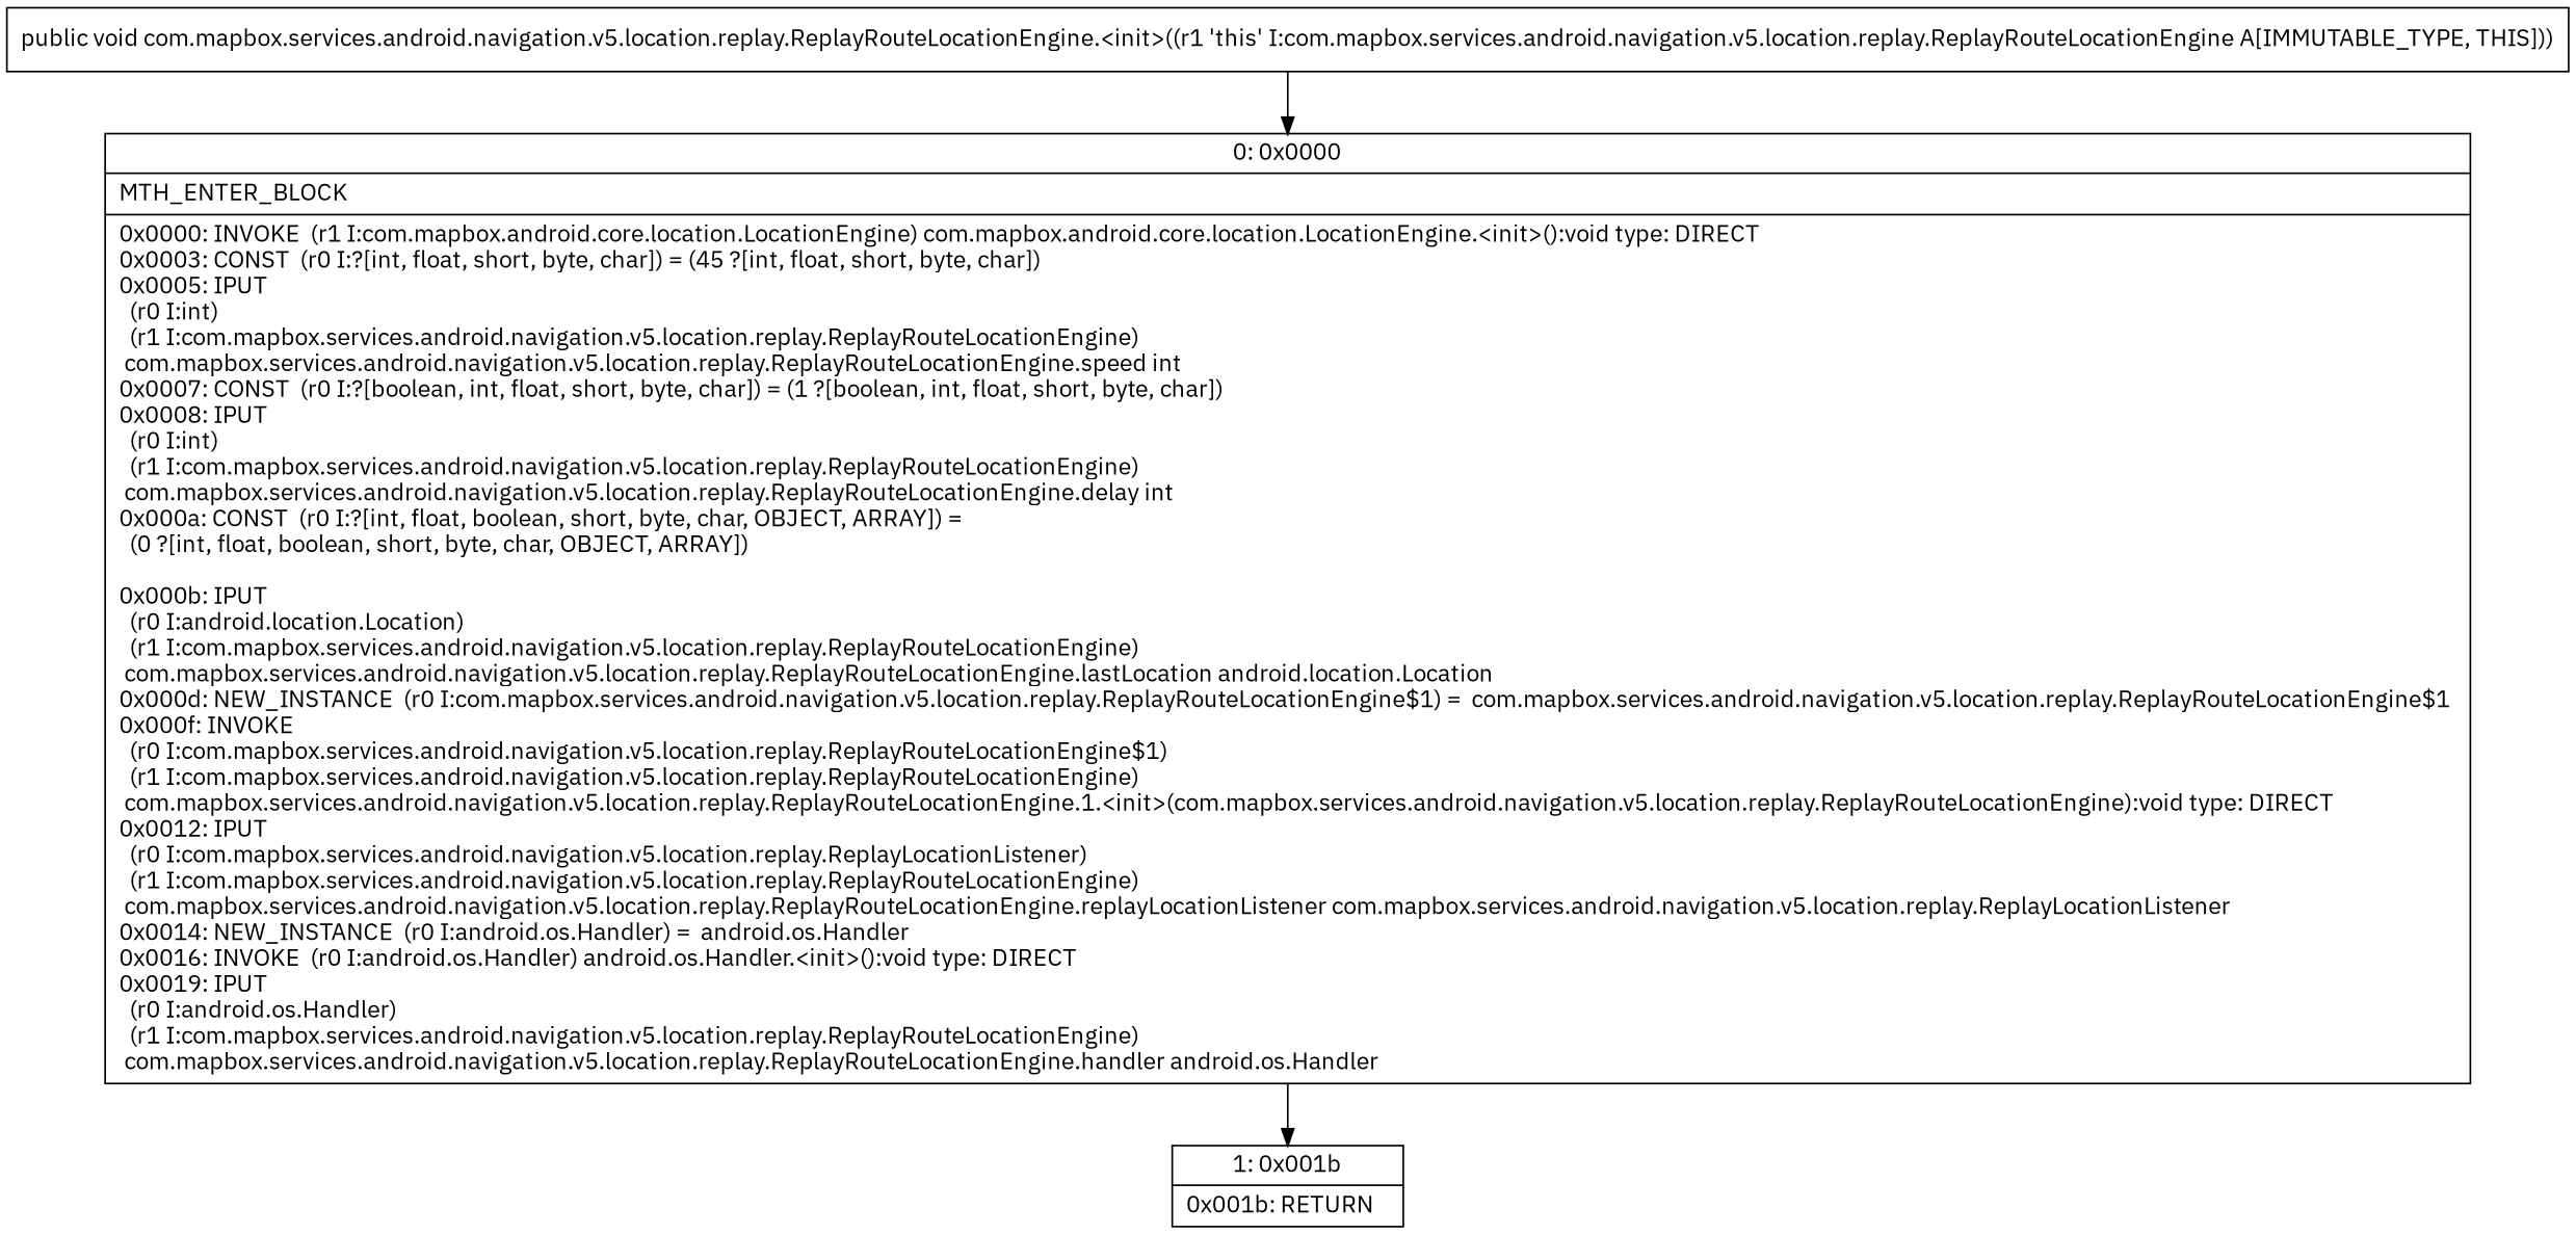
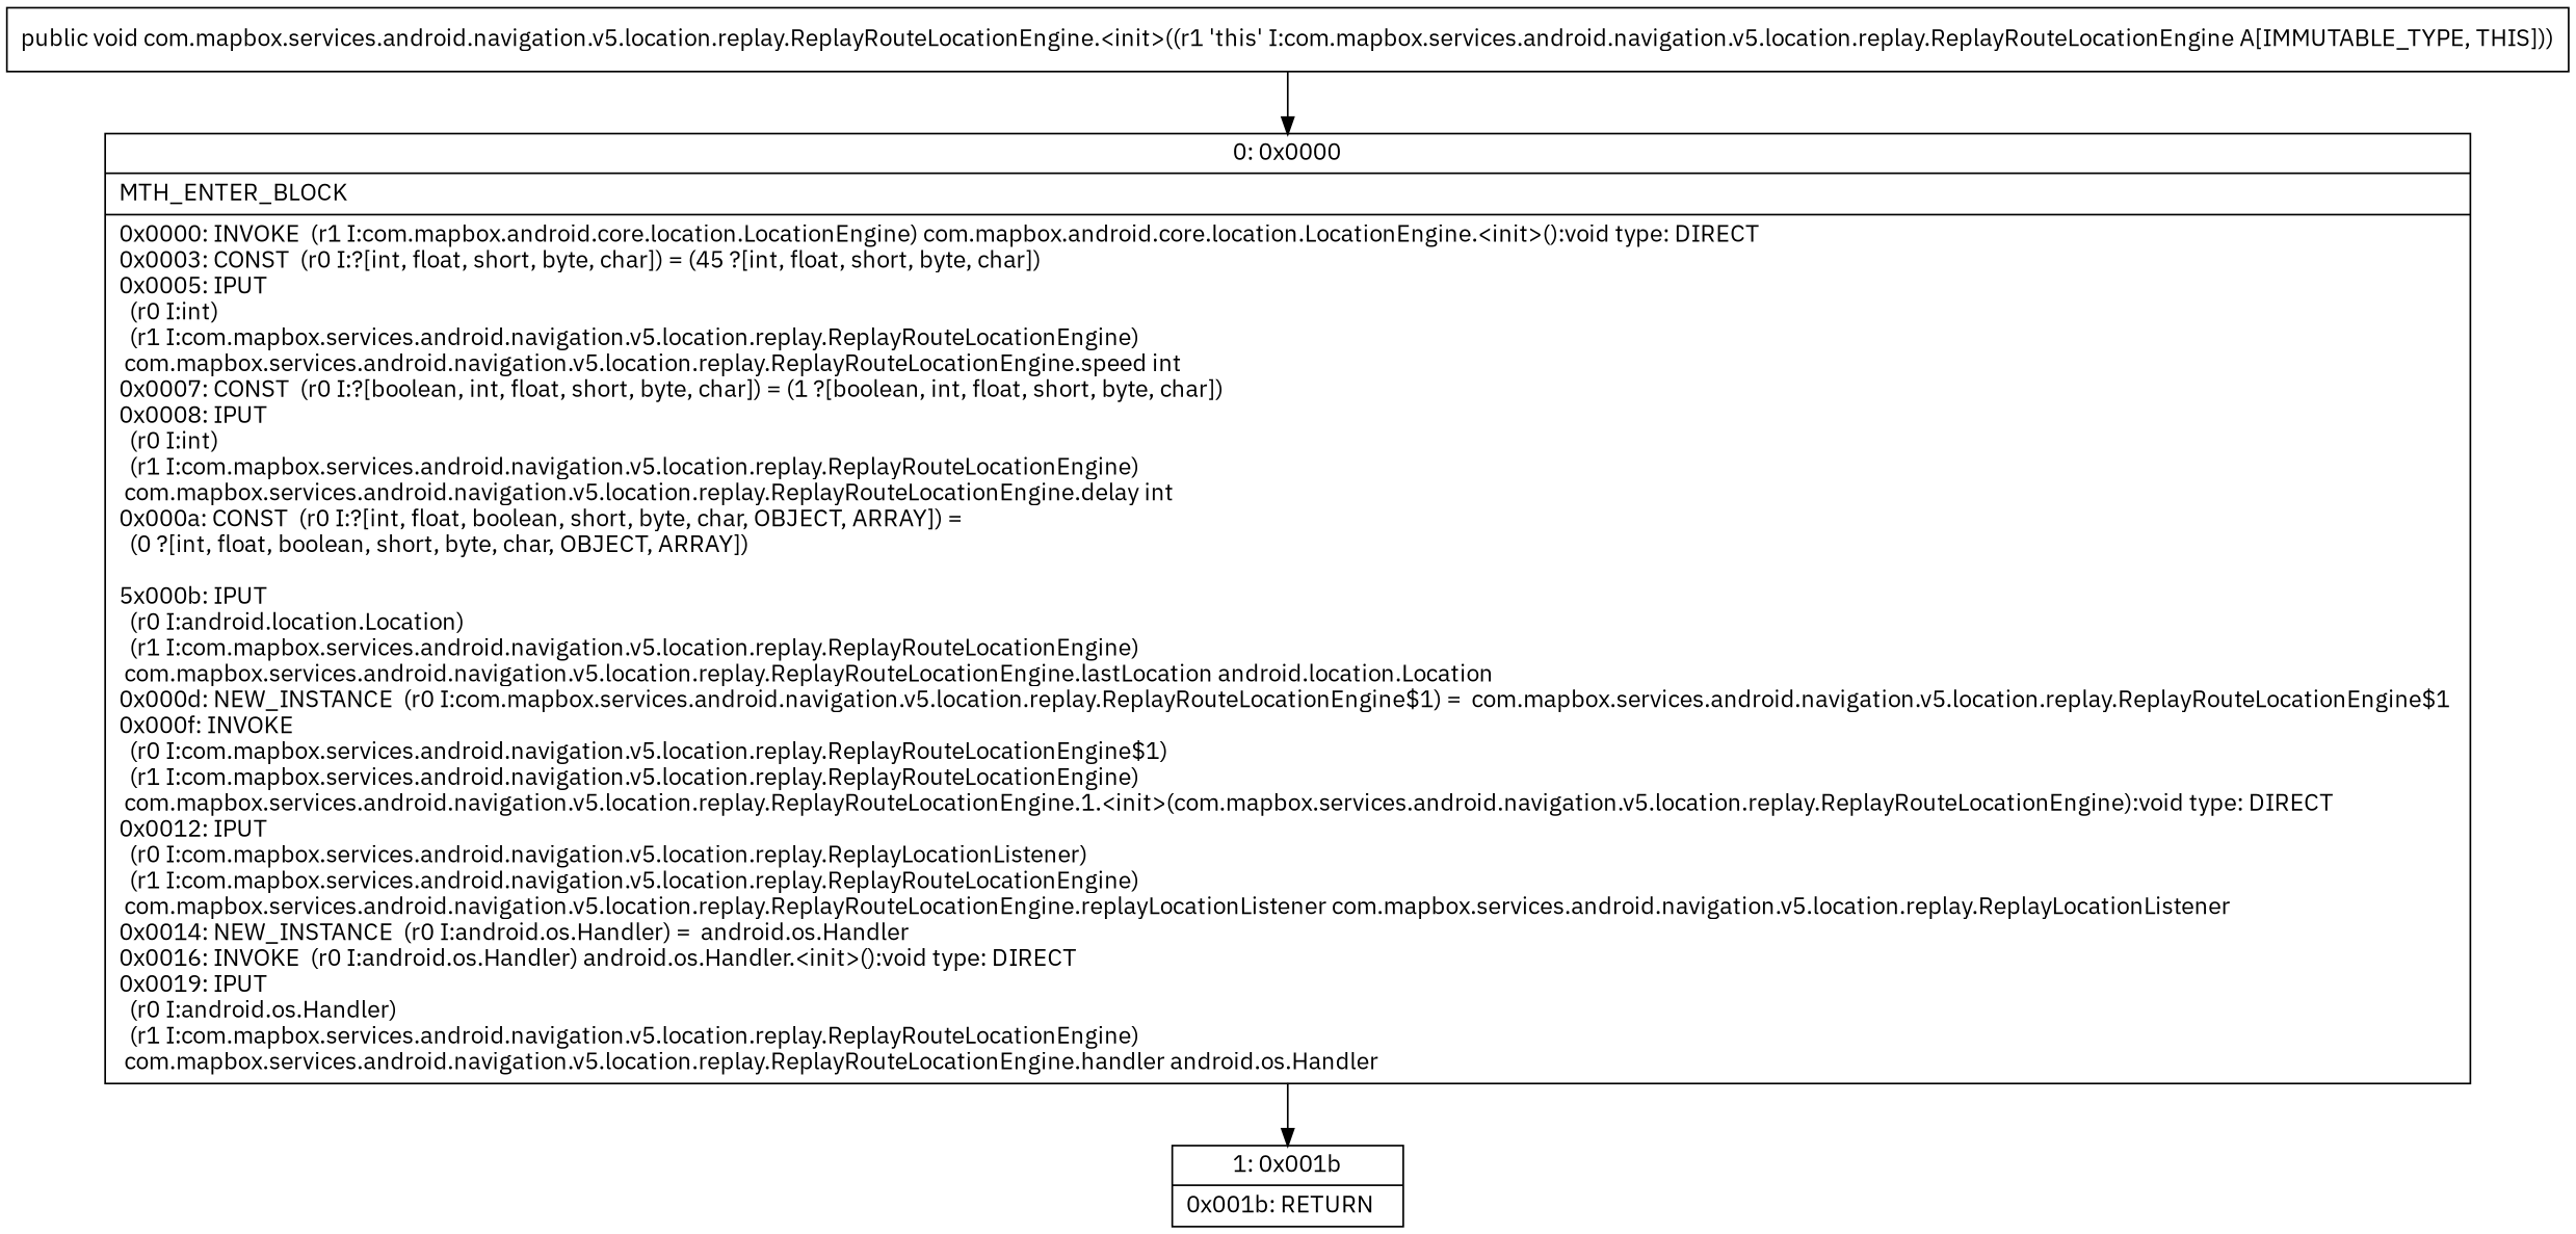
  digraph {
    fontname="IBM Plex Sans"
    node [shape=record fontname="IBM Plex Sans"]
    edge [fontname="IBM Plex Sans"]
-   n1 [label="{0\:\ 0x0000|MTH_ENTER_BLOCK\l|0x0000: INVOKE  (r1 I:com.mapbox.android.core.location.LocationEngine) com.mapbox.android.core.location.LocationEngine.\<init\>():void type: DIRECT \l0x0003: CONST  (r0 I:?[int, float, short, byte, char]) = (45 ?[int, float, short, byte, char]) \l0x0005: IPUT  \l  (r0 I:int)\l  (r1 I:com.mapbox.services.android.navigation.v5.location.replay.ReplayRouteLocationEngine)\l com.mapbox.services.android.navigation.v5.location.replay.ReplayRouteLocationEngine.speed int \l0x0007: CONST  (r0 I:?[boolean, int, float, short, byte, char]) = (1 ?[boolean, int, float, short, byte, char]) \l0x0008: IPUT  \l  (r0 I:int)\l  (r1 I:com.mapbox.services.android.navigation.v5.location.replay.ReplayRouteLocationEngine)\l com.mapbox.services.android.navigation.v5.location.replay.ReplayRouteLocationEngine.delay int \l0x000a: CONST  (r0 I:?[int, float, boolean, short, byte, char, OBJECT, ARRAY]) = \l  (0 ?[int, float, boolean, short, byte, char, OBJECT, ARRAY])\l \l0x000b: IPUT  \l  (r0 I:android.location.Location)\l  (r1 I:com.mapbox.services.android.navigation.v5.location.replay.ReplayRouteLocationEngine)\l com.mapbox.services.android.navigation.v5.location.replay.ReplayRouteLocationEngine.lastLocation android.location.Location \l0x000d: NEW_INSTANCE  (r0 I:com.mapbox.services.android.navigation.v5.location.replay.ReplayRouteLocationEngine$1) =  com.mapbox.services.android.navigation.v5.location.replay.ReplayRouteLocationEngine$1 \l0x000f: INVOKE  \l  (r0 I:com.mapbox.services.android.navigation.v5.location.replay.ReplayRouteLocationEngine$1)\l  (r1 I:com.mapbox.services.android.navigation.v5.location.replay.ReplayRouteLocationEngine)\l com.mapbox.services.android.navigation.v5.location.replay.ReplayRouteLocationEngine.1.\<init\>(com.mapbox.services.android.navigation.v5.location.replay.ReplayRouteLocationEngine):void type: DIRECT \l0x0012: IPUT  \l  (r0 I:com.mapbox.services.android.navigation.v5.location.replay.ReplayLocationListener)\l  (r1 I:com.mapbox.services.android.navigation.v5.location.replay.ReplayRouteLocationEngine)\l com.mapbox.services.android.navigation.v5.location.replay.ReplayRouteLocationEngine.replayLocationListener com.mapbox.services.android.navigation.v5.location.replay.ReplayLocationListener \l0x0014: NEW_INSTANCE  (r0 I:android.os.Handler) =  android.os.Handler \l0x0016: INVOKE  (r0 I:android.os.Handler) android.os.Handler.\<init\>():void type: DIRECT \l0x0019: IPUT  \l  (r0 I:android.os.Handler)\l  (r1 I:com.mapbox.services.android.navigation.v5.location.replay.ReplayRouteLocationEngine)\l com.mapbox.services.android.navigation.v5.location.replay.ReplayRouteLocationEngine.handler android.os.Handler \l}"]
+   n1 [label="{0\:\ 0x0000|MTH_ENTER_BLOCK\l|0x0000: INVOKE  (r1 I:com.mapbox.android.core.location.LocationEngine) com.mapbox.android.core.location.LocationEngine.\<init\>():void type: DIRECT \l0x0003: CONST  (r0 I:?[int, float, short, byte, char]) = (45 ?[int, float, short, byte, char]) \l0x0005: IPUT  \l  (r0 I:int)\l  (r1 I:com.mapbox.services.android.navigation.v5.location.replay.ReplayRouteLocationEngine)\l com.mapbox.services.android.navigation.v5.location.replay.ReplayRouteLocationEngine.speed int \l0x0007: CONST  (r0 I:?[boolean, int, float, short, byte, char]) = (1 ?[boolean, int, float, short, byte, char]) \l0x0008: IPUT  \l  (r0 I:int)\l  (r1 I:com.mapbox.services.android.navigation.v5.location.replay.ReplayRouteLocationEngine)\l com.mapbox.services.android.navigation.v5.location.replay.ReplayRouteLocationEngine.delay int \l0x000a: CONST  (r0 I:?[int, float, boolean, short, byte, char, OBJECT, ARRAY]) = \l  (0 ?[int, float, boolean, short, byte, char, OBJECT, ARRAY])\l \l5x000b: IPUT  \l  (r0 I:android.location.Location)\l  (r1 I:com.mapbox.services.android.navigation.v5.location.replay.ReplayRouteLocationEngine)\l com.mapbox.services.android.navigation.v5.location.replay.ReplayRouteLocationEngine.lastLocation android.location.Location \l0x000d: NEW_INSTANCE  (r0 I:com.mapbox.services.android.navigation.v5.location.replay.ReplayRouteLocationEngine$1) =  com.mapbox.services.android.navigation.v5.location.replay.ReplayRouteLocationEngine$1 \l0x000f: INVOKE  \l  (r0 I:com.mapbox.services.android.navigation.v5.location.replay.ReplayRouteLocationEngine$1)\l  (r1 I:com.mapbox.services.android.navigation.v5.location.replay.ReplayRouteLocationEngine)\l com.mapbox.services.android.navigation.v5.location.replay.ReplayRouteLocationEngine.1.\<init\>(com.mapbox.services.android.navigation.v5.location.replay.ReplayRouteLocationEngine):void type: DIRECT \l0x0012: IPUT  \l  (r0 I:com.mapbox.services.android.navigation.v5.location.replay.ReplayLocationListener)\l  (r1 I:com.mapbox.services.android.navigation.v5.location.replay.ReplayRouteLocationEngine)\l com.mapbox.services.android.navigation.v5.location.replay.ReplayRouteLocationEngine.replayLocationListener com.mapbox.services.android.navigation.v5.location.replay.ReplayLocationListener \l0x0014: NEW_INSTANCE  (r0 I:android.os.Handler) =  android.os.Handler \l0x0016: INVOKE  (r0 I:android.os.Handler) android.os.Handler.\<init\>():void type: DIRECT \l0x0019: IPUT  \l  (r0 I:android.os.Handler)\l  (r1 I:com.mapbox.services.android.navigation.v5.location.replay.ReplayRouteLocationEngine)\l com.mapbox.services.android.navigation.v5.location.replay.ReplayRouteLocationEngine.handler android.os.Handler \l}"]
    n2 [label="{1\:\ 0x001b|0x001b: RETURN   \l}"]
    n3 [label="{public void com.mapbox.services.android.navigation.v5.location.replay.ReplayRouteLocationEngine.\<init\>((r1 'this' I:com.mapbox.services.android.navigation.v5.location.replay.ReplayRouteLocationEngine A[IMMUTABLE_TYPE, THIS])) }"]
    n1 -> n2
    n3 -> n1
  }
